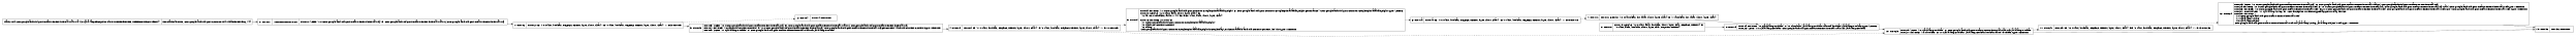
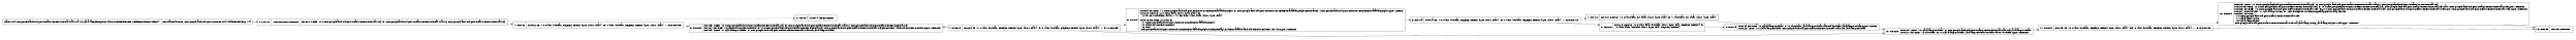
  digraph {
    rankdir=LR
    node [shape=record]
-   n1 [label="{0\:\ 0x0000|MTH_ENTER_BLOCK\l|0x0000: SGET  (r0 I:com.google.android.gms.measurement.internal.zzfj) =  com.google.android.gms.measurement.internal.zzak.zzj com.google.android.gms.measurement.internal.zzfj \l}"]
+   n1 [label="{0\:\ 0x0000|MTH_ENTER_METHOD\l|0x0000: SGET  (r0 I:com.google.android.gms.measurement.internal.zzfj) =  com.google.android.gms.measurement.internal.zzak.zzj com.google.android.gms.measurement.internal.zzfj \l}"]
    n2 [label="{1\:\ 0x0002|0x0002: IF  (r0 I:?[int, boolean, OBJECT, ARRAY, byte, short, char]) != (0 ?[int, boolean, OBJECT, ARRAY, byte, short, char])  \-\> B:3:0x0005 \l}"]
-   n3 [label="{2\:\ 0x0004|0x0004: RETURN   \l}"]
+   n3 [label="{2\:\ 0x0004|0x0004: ARGUMENT   \l}"]
    n4 [label="{3\:\ 0x0005|0x0005: SGET  (r0 I:com.google.android.gms.measurement.internal.zzfj) =  com.google.android.gms.measurement.internal.zzak.zzj com.google.android.gms.measurement.internal.zzfj \l0x0007: INVOKE  (r0 I:android.content.Context) = (r0 I:com.google.android.gms.measurement.internal.zzfj) com.google.android.gms.measurement.internal.zzfj.getContext():android.content.Context type: VIRTUAL \l0x000b: SGET  (r1 I:java.lang.Boolean) =  com.google.android.gms.measurement.internal.zzak.zzfz java.lang.Boolean \l}"]
    n5 [label="{4\:\ 0x000d|0x000d: IF  (r1 I:?[int, boolean, OBJECT, ARRAY, byte, short, char]) != (0 ?[int, boolean, OBJECT, ARRAY, byte, short, char])  \-\> B:10:0x0025 \l}"]
-   n6 [label="{5\:\ 0x000f|0x000f: INVOKE  (r1 I:com.google.android.gms.common.GoogleApiAvailabilityLight) =  com.google.android.gms.common.GoogleApiAvailabilityLight.getInstance():com.google.android.gms.common.GoogleApiAvailabilityLight type: STATIC \l0x0013: CONST  (r2 I:?[int, float, short, byte, char]) = \l  (12451000(0xbdfcb8, float:1.7447567E\-38) ?[int, float, short, byte, char])\l \l0x0016: INVOKE  (r0 I:int) = \l  (r1 I:com.google.android.gms.common.GoogleApiAvailabilityLight)\l  (r0 I:android.content.Context)\l  (r2 I:lang)\l com.google.android.gms.common.GoogleApiAvailabilityLight.isGooglePlayServicesAvailable(android.content.Context, int):int type: VIRTUAL \l}"]
+   n6 [label="{5\:\ 0x000f|0x000f: INVOKE  (r1 I:com.google.android.gms.common.GoogleApiAvailabilityLight) =  com.google.android.gms.common.GoogleApiAvailabilityLight.getInstance():com.google.android.gms.common.GoogleApiAvailabilityLight type: STATIC \l0x0013: CONST  (r2 I:?[int, float, short, byte, char]) = \l  (12451000(0xbdfcb8, float:1.7447567E\-38) ?[int, float, short, byte, char])\l \l0x0016: INVOKE  (r0 I:int) = \l  (r1 I:com.google.android.gms.common.GoogleApiAvailabilityLight)\l  (r0 I:android.content.Context)\l  (r2 I:int)\l com.google.android.gms.common.GoogleApiAvailabilityLight.isGooglePlayServicesAvailable(android.content.Context, int):int type: VIRTUAL \l}"]
    n7 [label="{10\:\ 0x0025|0x0025: SGET  (r0 I:java.lang.Boolean) =  com.google.android.gms.measurement.internal.zzak.zzfz java.lang.Boolean \l0x0027: INVOKE  (r0 I:boolean) = (r0 I:java.lang.Boolean) java.lang.Boolean.booleanValue():boolean type: VIRTUAL \l}"]
    n8 [label="{6\:\ 0x001a|0x001a: IF  (r0 I:?[int, boolean, OBJECT, ARRAY, byte, short, char]) != (0 ?[int, boolean, OBJECT, ARRAY, byte, short, char])  \-\> B:8:0x001e \l}"]
    n9 [label="{11\:\ 0x002b|0x002b: IF  (r0 I:?[int, boolean, OBJECT, ARRAY, byte, short, char]) == (0 ?[int, boolean, OBJECT, ARRAY, byte, short, char])  \-\> B:13:0x003c \l}"]
    n10 [label="{7\:\ 0x001c|0x001c: CONST  (r0 I:?[boolean, int, float, short, byte, char]) = (1 ?[boolean, int, float, short, byte, char]) \l}"]
    n11 [label="{8\:\ 0x001e|0x001e: CONST  (r0 I:?[int, float, boolean, short, byte, char, OBJECT, ARRAY]) = \l  (0 ?[int, float, boolean, short, byte, char, OBJECT, ARRAY])\l \l}"]
    n12 [label="{9\:\ 0x001f|0x001f: INVOKE  (r0 I:java.lang.Boolean) = (r0 I:boolean) java.lang.Boolean.valueOf(boolean):java.lang.Boolean type: STATIC \l0x0023: SPUT  (r0 I:java.lang.Boolean) com.google.android.gms.measurement.internal.zzak.zzfz java.lang.Boolean \l}"]
    n13 [label="{12\:\ 0x002d|0x002d: SGET  (r0 I:com.google.android.gms.measurement.internal.zzfj) =  com.google.android.gms.measurement.internal.zzak.zzj com.google.android.gms.measurement.internal.zzfj \l0x002f: INVOKE  (r0 I:com.google.android.gms.measurement.internal.zzef) = (r0 I:com.google.android.gms.measurement.internal.zzfj) com.google.android.gms.measurement.internal.zzfj.zzab():com.google.android.gms.measurement.internal.zzef type: VIRTUAL \l0x0033: INVOKE  (r0 I:com.google.android.gms.measurement.internal.zzeh) = (r0 I:com.google.android.gms.measurement.internal.zzef) com.google.android.gms.measurement.internal.zzef.zzgk():com.google.android.gms.measurement.internal.zzeh type: VIRTUAL \l0x0037: CONST_STR  (r1 I:java.lang.String) =  \"Got Exception on PhenotypeFlag.get on Play device\" \l0x0039: INVOKE  \l  (r0 I:com.google.android.gms.measurement.internal.zzeh)\l  (r1 I:java.lang.String)\l  (r3 I:java.lang.Object)\l com.google.android.gms.measurement.internal.zzeh.zza(java.lang.String, java.lang.Object):void type: VIRTUAL \l}"]
    n14 [label="{13\:\ 0x003c|0x073c: RETURN   \l}"]
    n15 [label="{static void com.google.android.gms.measurement.internal.zzak.zza((r3 I:java.lang.Exception A[IMMUTABLE_TYPE, METHOD_ARGUMENT]))  | Annotation[BUILD, com.google.android.gms.common.util.VisibleForTesting, \{\}]\l}"]
    n1 -> n2
-   n2 -> n3 [style=dashed]
+   n1 -> n3 [style=dashed]
    n2 -> n4
-   n4 -> n5
+   n5 -> n4
    n5 -> n6 [style=dashed]
-   n5 -> n7 [style=dashed]
+   n5 -> n7
    n6 -> n8
    n7 -> n9
    n8 -> n10 [style=dashed]
+   n8 -> n11
    n9 -> n13 [style=dashed]
-   n7 -> n14
+   n9 -> n14
    n10 -> n12
    n11 -> n12
    n12 -> n7
    n13 -> n14
    n15 -> n1
  }
